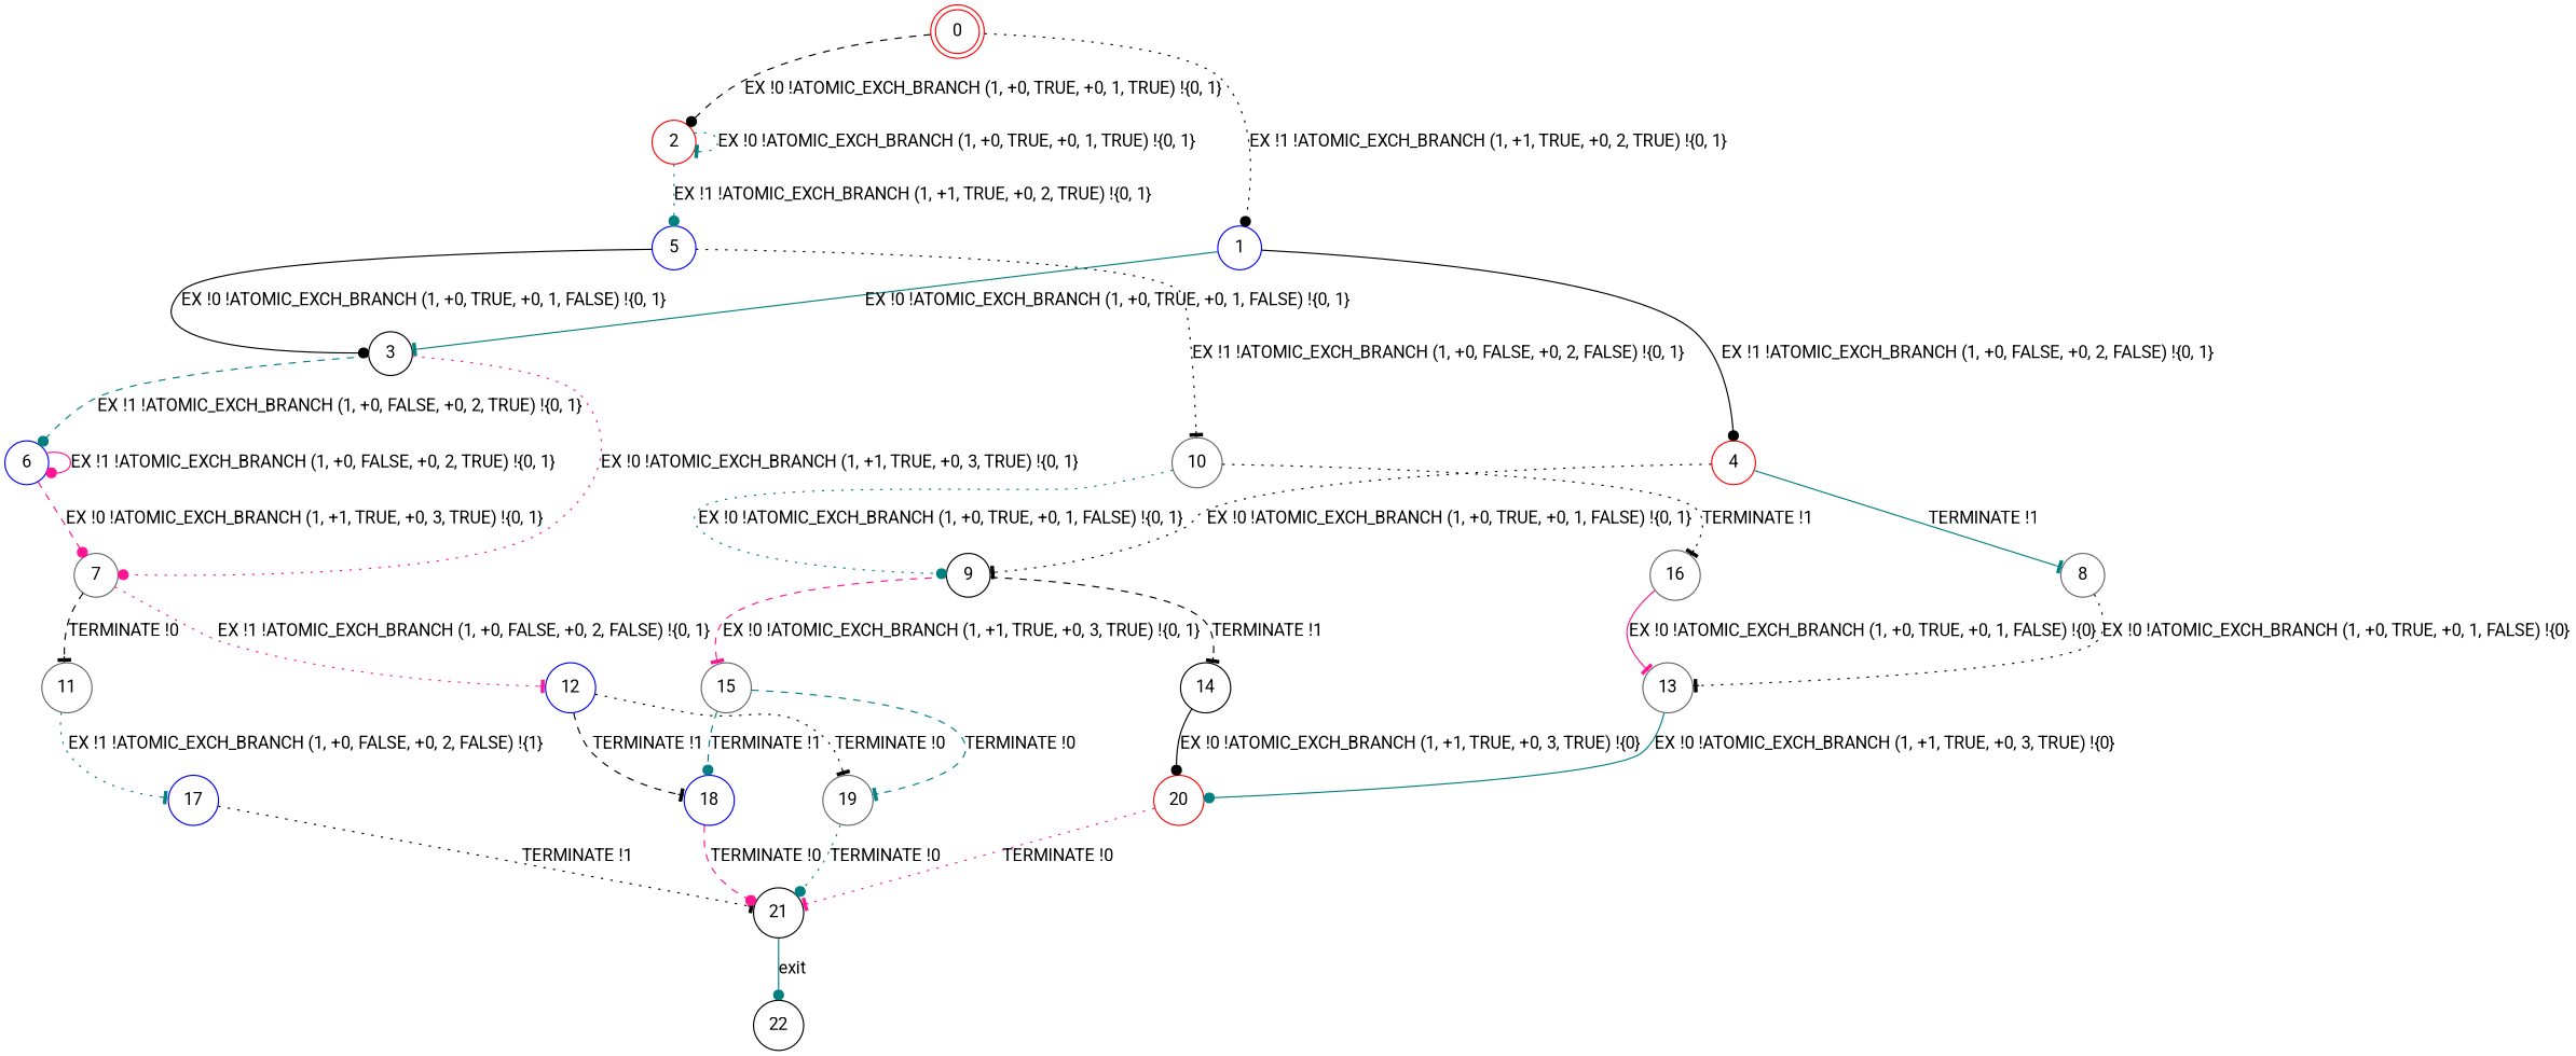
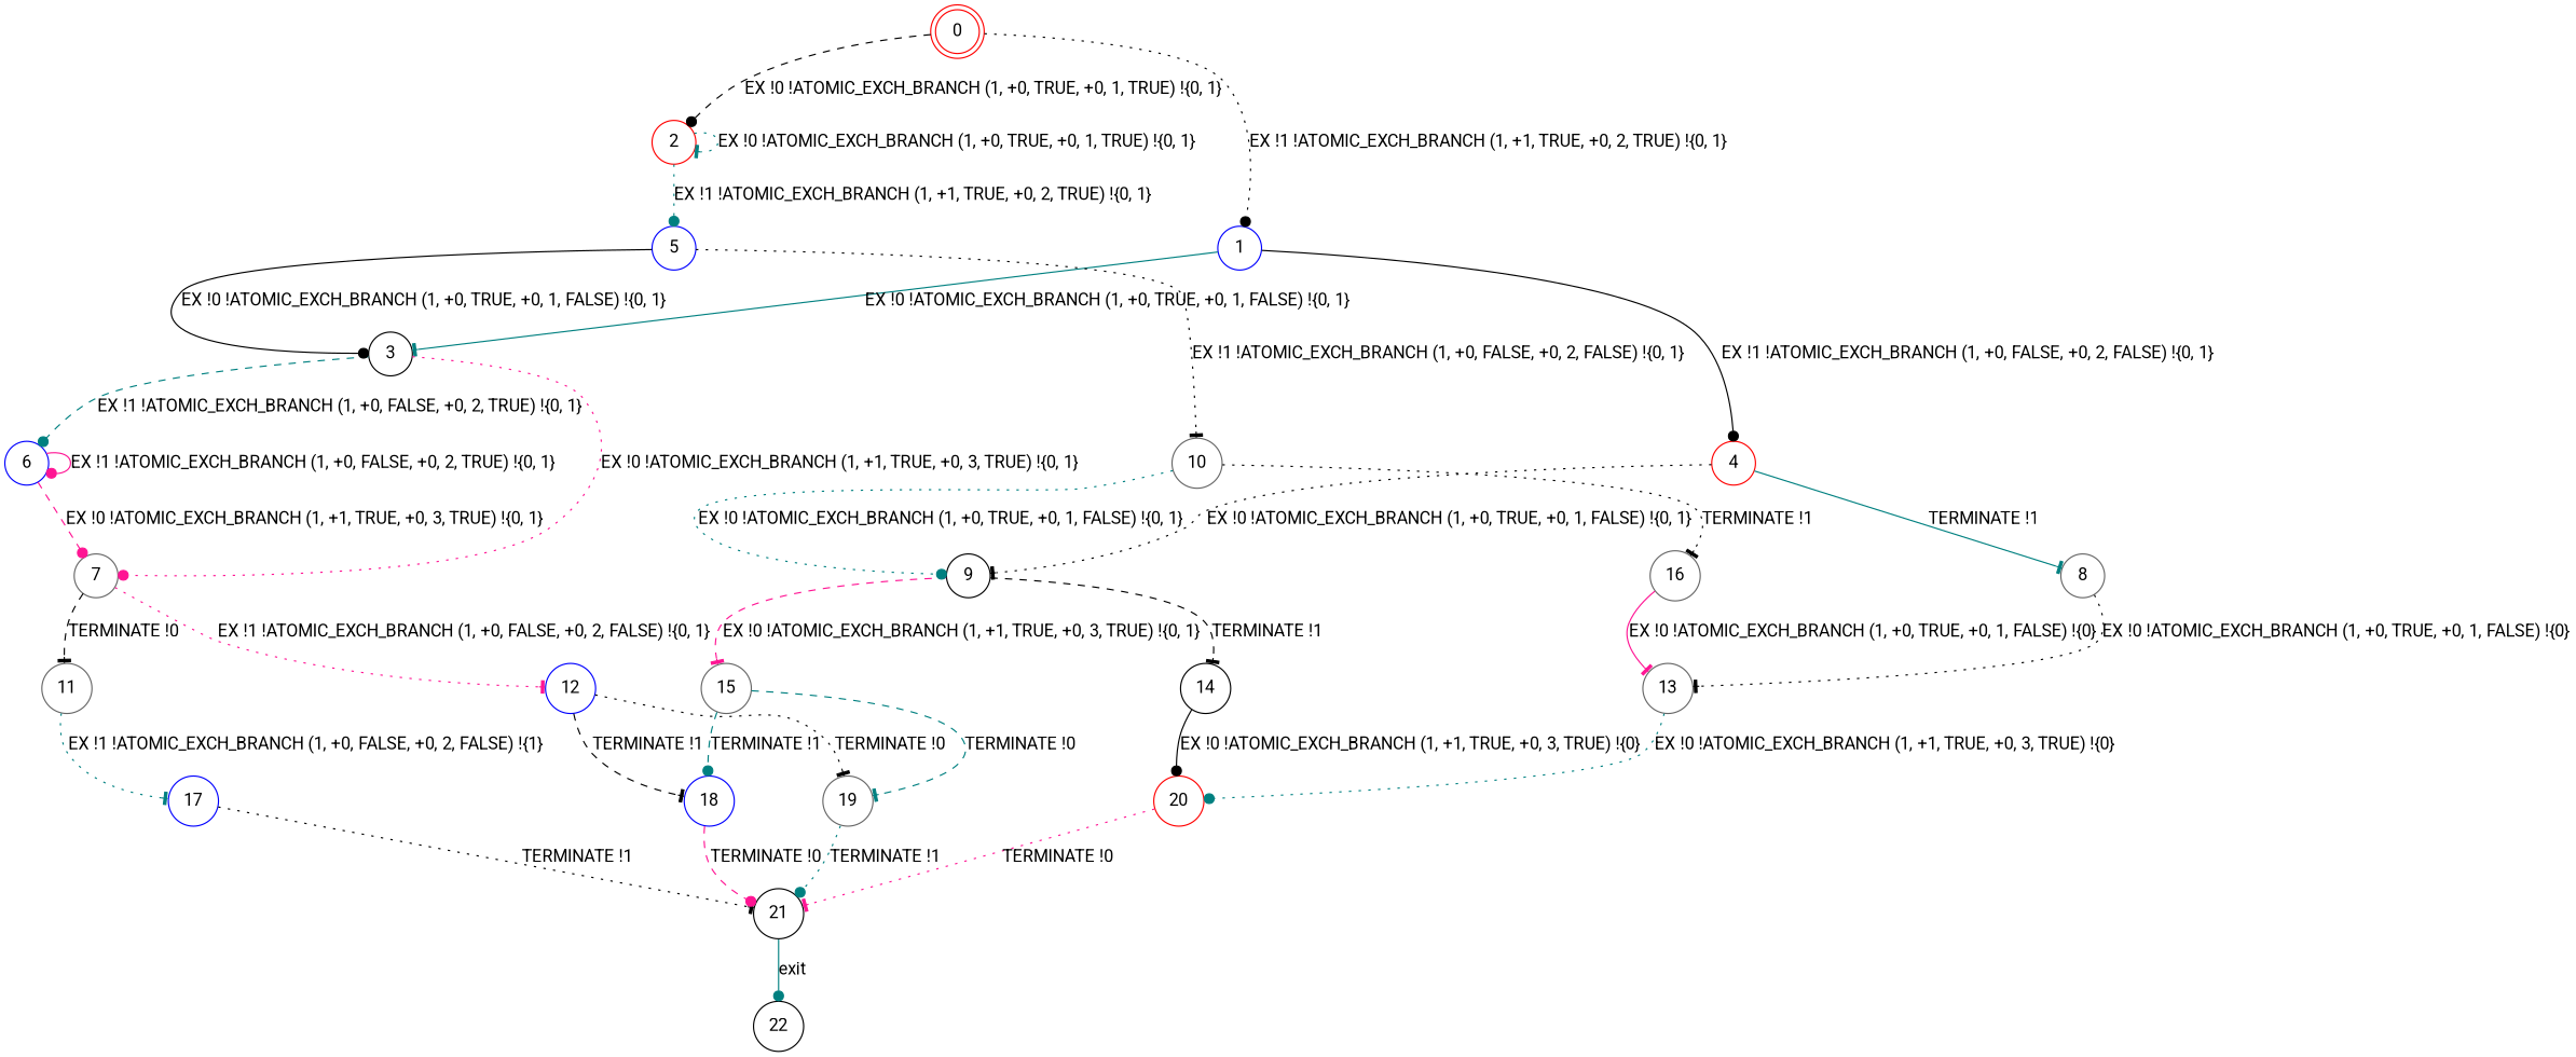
  digraph {
    fontname=Roboto
    node [color=gray40 fontname=Roboto shape=circle]
    edge [arrowhead=tee color=black fontname=Roboto style=dotted]
    0 [color=red peripheries=2]
    1 [color=blue]
    2 [color=red]
    3 [color=black]
    4 [color=red]
    5 [color=blue]
    6 [color=blue]
    7
    8
    9 [color=black]
    10
    11
    12 [color=blue]
    13
    14 [color=black]
    15
    16
    17 [color=blue]
    18 [color=blue]
    19
    20 [color=red]
    21 [color=black]
    22 [color=black]
    0 -> 1 [arrowhead=dot label="EX !1 !ATOMIC_EXCH_BRANCH (1, +1, TRUE, +0, 2, TRUE) !{0, 1}"]
    0 -> 2 [arrowhead=dot label="EX !0 !ATOMIC_EXCH_BRANCH (1, +0, TRUE, +0, 1, TRUE) !{0, 1}" style=dashed]
    1 -> 3 [color=teal label="EX !0 !ATOMIC_EXCH_BRANCH (1, +0, TRUE, +0, 1, FALSE) !{0, 1}" style=solid]
    1 -> 4 [arrowhead=dot label="EX !1 !ATOMIC_EXCH_BRANCH (1, +0, FALSE, +0, 2, FALSE) !{0, 1}" style=solid]
    2 -> 2 [color=teal label="EX !0 !ATOMIC_EXCH_BRANCH (1, +0, TRUE, +0, 1, TRUE) !{0, 1}"]
    2 -> 5 [arrowhead=dot color=teal label="EX !1 !ATOMIC_EXCH_BRANCH (1, +1, TRUE, +0, 2, TRUE) !{0, 1}"]
    3 -> 6 [arrowhead=dot color=teal label="EX !1 !ATOMIC_EXCH_BRANCH (1, +0, FALSE, +0, 2, TRUE) !{0, 1}" style=dashed]
    3 -> 7 [arrowhead=dot color=deeppink label="EX !0 !ATOMIC_EXCH_BRANCH (1, +1, TRUE, +0, 3, TRUE) !{0, 1}"]
    4 -> 8 [color=teal label="TERMINATE !1" style=solid]
    4 -> 9 [label="EX !0 !ATOMIC_EXCH_BRANCH (1, +0, TRUE, +0, 1, FALSE) !{0, 1}"]
    5 -> 3 [arrowhead=dot label="EX !0 !ATOMIC_EXCH_BRANCH (1, +0, TRUE, +0, 1, FALSE) !{0, 1}" style=solid]
    5 -> 10 [label="EX !1 !ATOMIC_EXCH_BRANCH (1, +0, FALSE, +0, 2, FALSE) !{0, 1}"]
    6 -> 6 [arrowhead=dot color=deeppink label="EX !1 !ATOMIC_EXCH_BRANCH (1, +0, FALSE, +0, 2, TRUE) !{0, 1}" style=solid]
    6 -> 7 [arrowhead=dot color=deeppink label="EX !0 !ATOMIC_EXCH_BRANCH (1, +1, TRUE, +0, 3, TRUE) !{0, 1}" style=dashed]
    7 -> 11 [label="TERMINATE !0" style=dashed]
    7 -> 12 [color=deeppink label="EX !1 !ATOMIC_EXCH_BRANCH (1, +0, FALSE, +0, 2, FALSE) !{0, 1}"]
    8 -> 13 [label="EX !0 !ATOMIC_EXCH_BRANCH (1, +0, TRUE, +0, 1, FALSE) !{0}"]
    9 -> 14 [label="TERMINATE !1" style=dashed]
    9 -> 15 [color=deeppink label="EX !0 !ATOMIC_EXCH_BRANCH (1, +1, TRUE, +0, 3, TRUE) !{0, 1}" style=dashed]
    10 -> 9 [arrowhead=dot color=teal label="EX !0 !ATOMIC_EXCH_BRANCH (1, +0, TRUE, +0, 1, FALSE) !{0, 1}"]
    10 -> 16 [label="TERMINATE !1"]
    11 -> 17 [color=teal label="EX !1 !ATOMIC_EXCH_BRANCH (1, +0, FALSE, +0, 2, FALSE) !{1}"]
    12 -> 18 [label="TERMINATE !1" style=dashed]
    12 -> 19 [label="TERMINATE !0"]
-   13 -> 20 [arrowhead=dot color=teal label="EX !0 !ATOMIC_EXCH_BRANCH (1, +1, TRUE, +0, 3, TRUE) !{0}" style=solid]
+   13 -> 20 [arrowhead=dot color=teal label="EX !0 !ATOMIC_EXCH_BRANCH (1, +1, TRUE, +0, 3, TRUE) !{0}"]
    14 -> 20 [arrowhead=dot label="EX !0 !ATOMIC_EXCH_BRANCH (1, +1, TRUE, +0, 3, TRUE) !{0}" style=solid]
    15 -> 18 [arrowhead=dot color=teal label="TERMINATE !1" style=dashed]
    15 -> 19 [color=teal label="TERMINATE !0" style=dashed]
    16 -> 13 [color=deeppink label="EX !0 !ATOMIC_EXCH_BRANCH (1, +0, TRUE, +0, 1, FALSE) !{0}" style=solid]
    17 -> 21 [label="TERMINATE !1"]
    18 -> 21 [arrowhead=dot color=deeppink label="TERMINATE !0" style=dashed]
-   19 -> 21 [arrowhead=dot color=teal label="TERMINATE !0"]
+   19 -> 21 [arrowhead=dot color=teal label="TERMINATE !1"]
    20 -> 21 [color=deeppink label="TERMINATE !0"]
    21 -> 22 [arrowhead=dot color=teal label=exit style=solid]
  }
